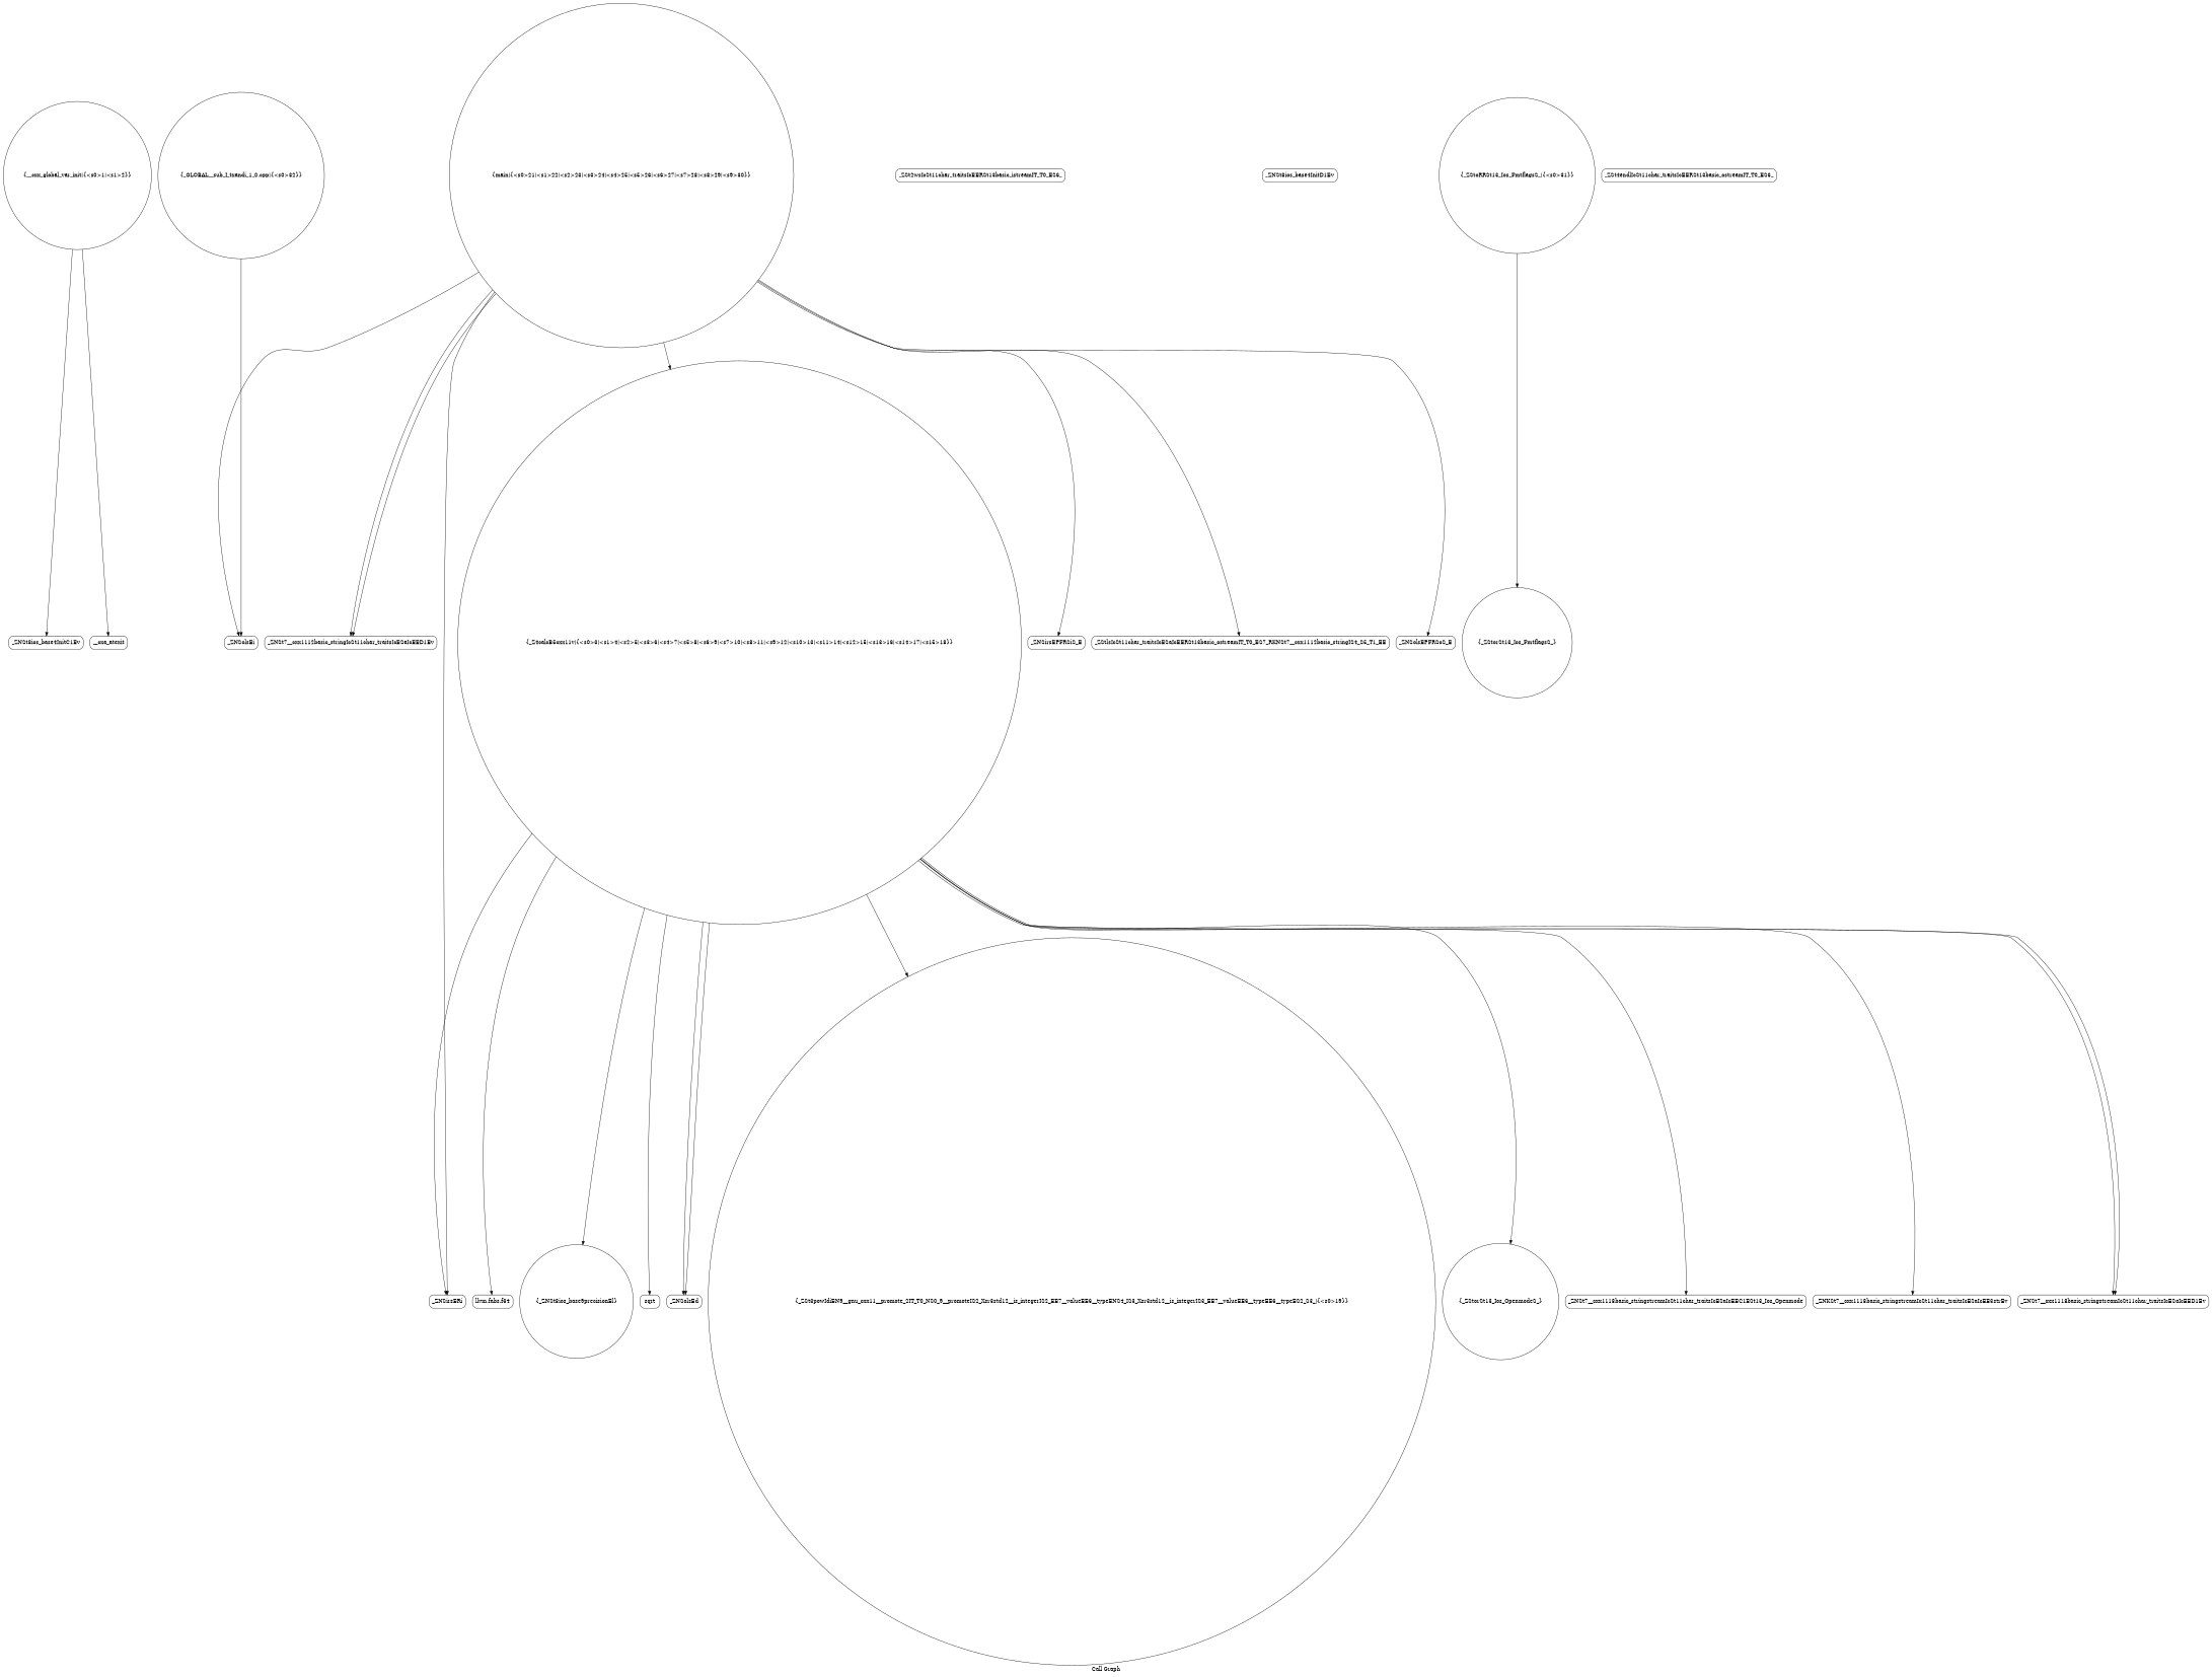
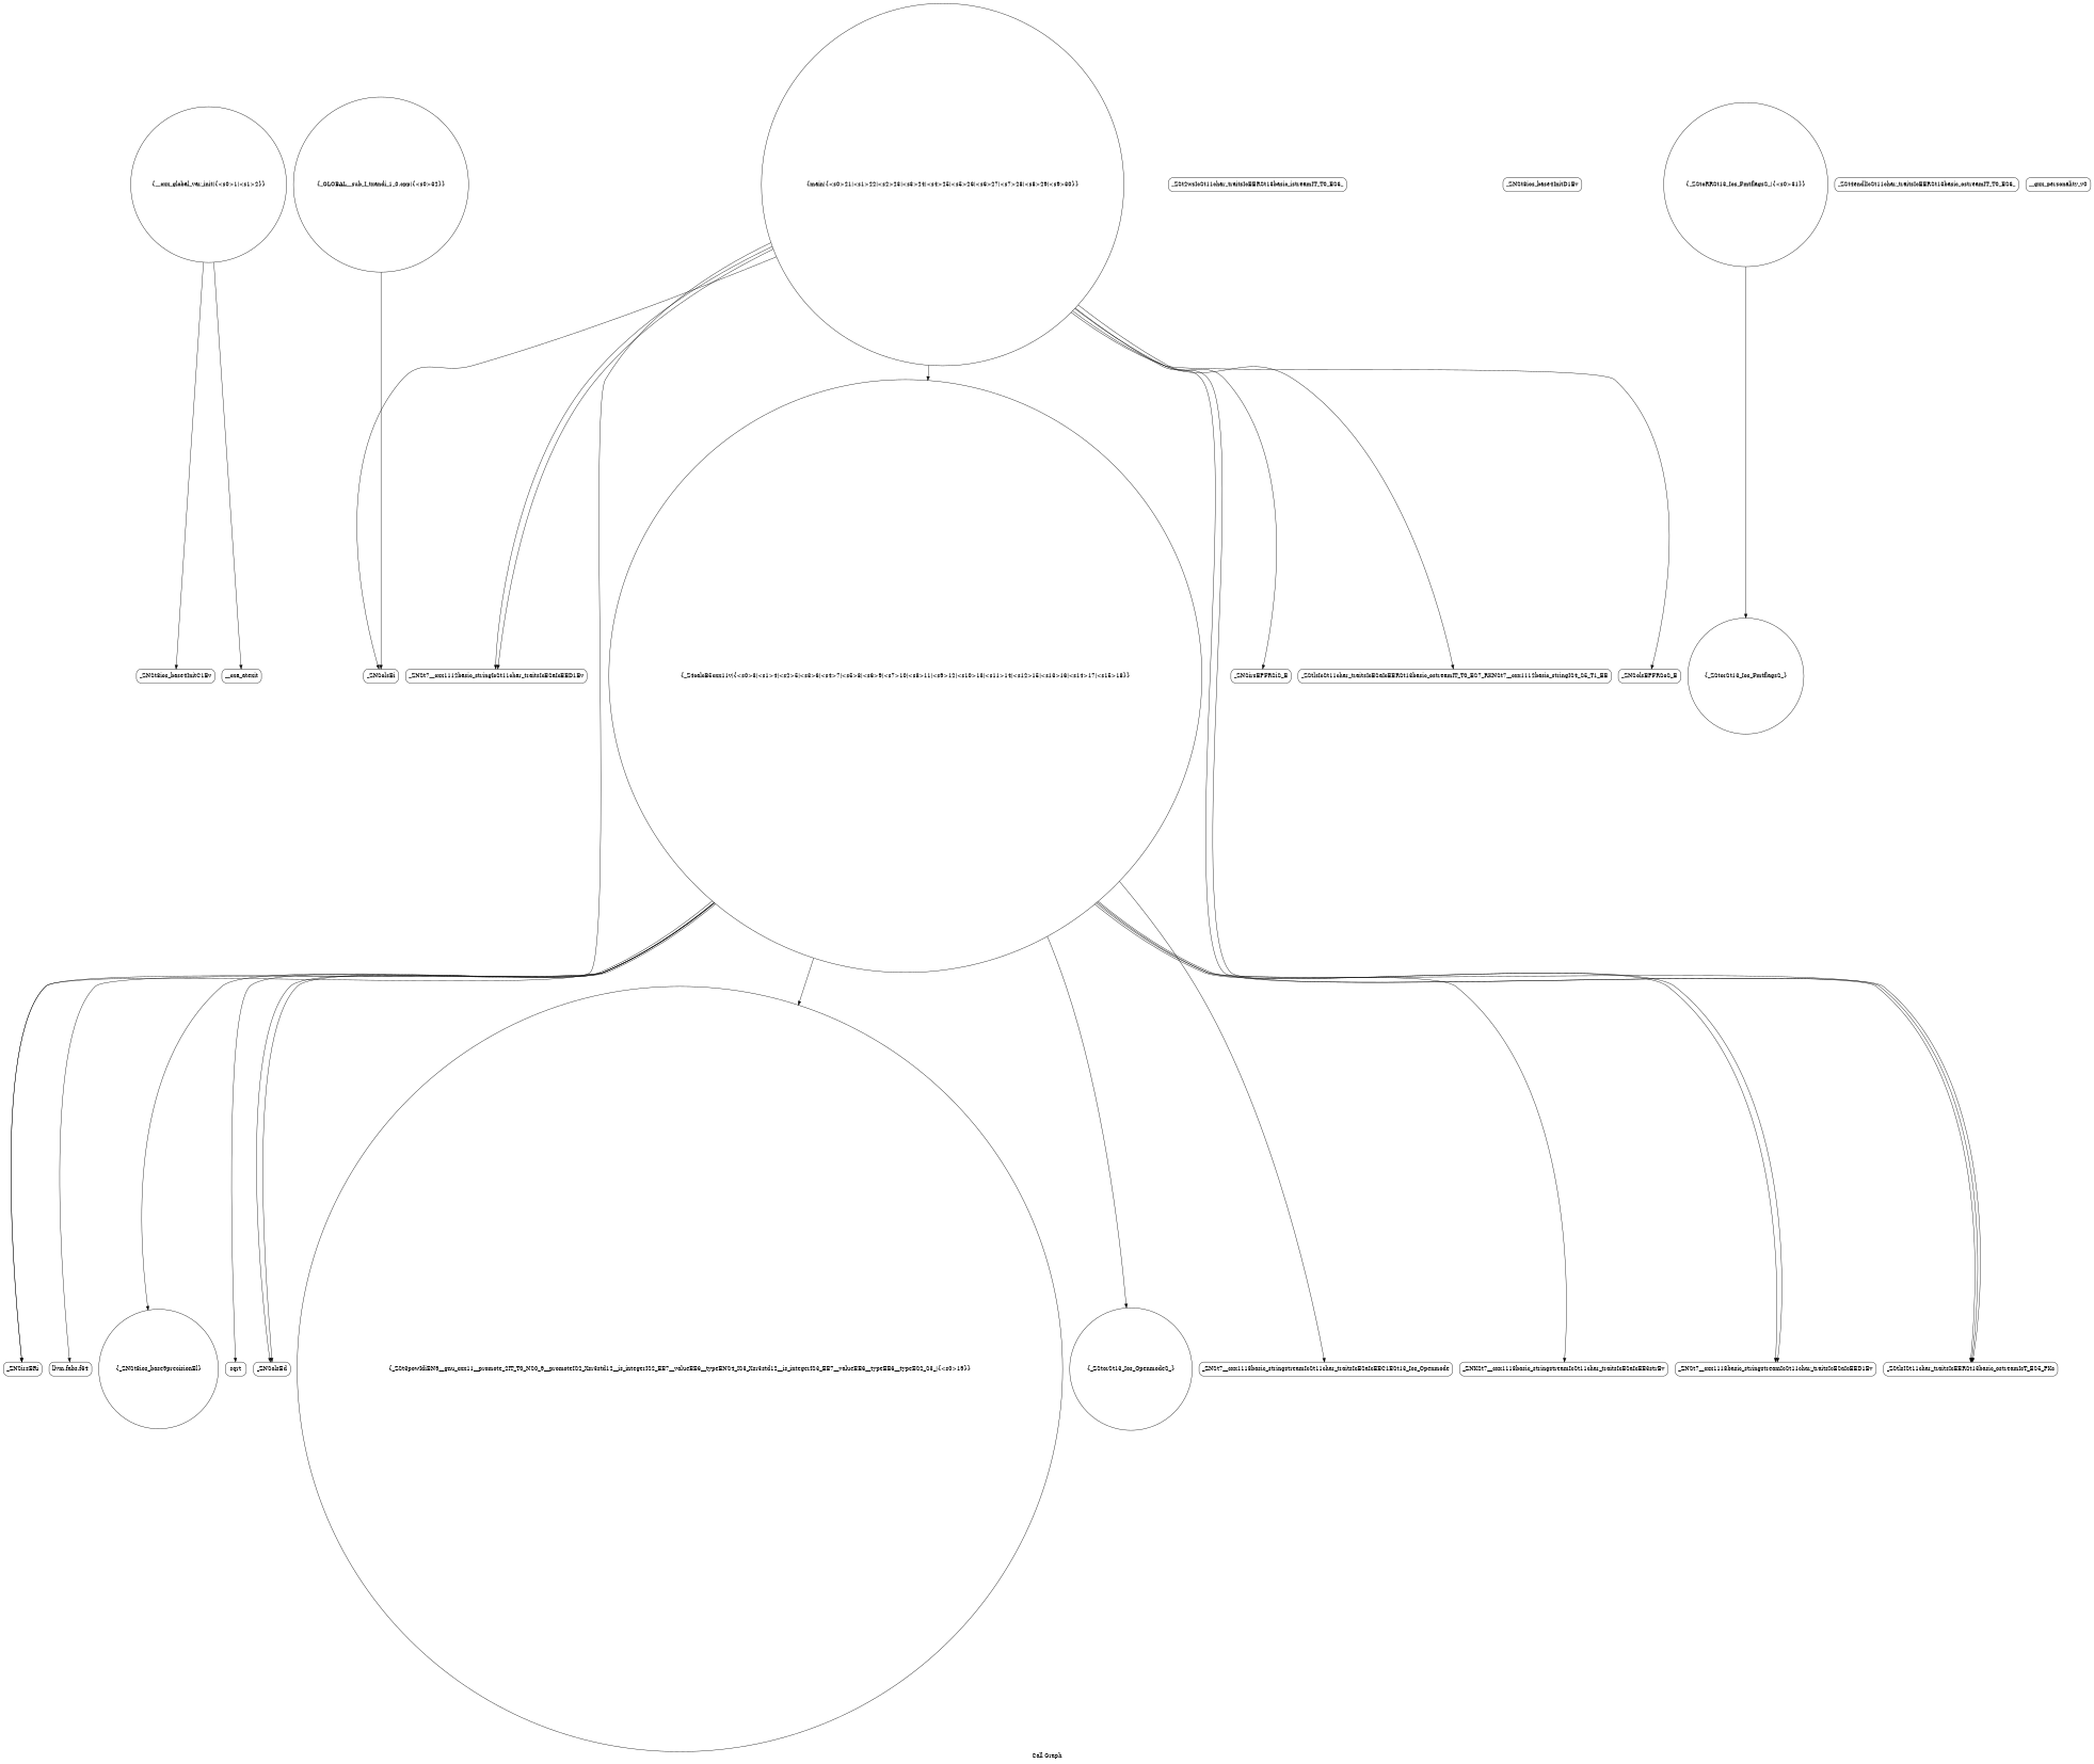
  digraph {
    label="Call Graph"
    node [shape=Mrecord]
    edge [color=black tailport=s0]
    n1 [label="{__cxx_global_var_init|{<s0>1|<s1>2}}" shape=circle]
    n2 [label="{_ZNSt8ios_base4InitC1Ev}"]
    n3 [label="{__cxa_atexit}"]
    n4 [label="{_ZNSt7__cxx1112basic_stringIcSt11char_traitsIcESaIcEED1Ev}"]
    n5 [label="{llvm.fabs.f64}"]
    n6 [label="{_ZNSt8ios_base9precisionEl}" shape=circle]
    n7 [label="{_ZSt2wsIcSt11char_traitsIcEERSt13basic_istreamIT_T0_ES6_}"]
    n8 [label="{_ZNSt8ios_base4InitD1Ev}"]
    n9 [label="{_ZStoRRSt13_Ios_FmtflagsS_|{<s0>31}}" shape=circle]
    n10 [label="{_ZStorSt13_Ios_FmtflagsS_}" shape=circle]
    n11 [label="{sqrt}"]
    n12 [label="{_ZNSolsEd}"]
    n13 [label="{_ZNSolsEi}"]
    n14 [label="{_Z4calcB5cxx11v|{<s0>3|<s1>4|<s2>5|<s3>6|<s4>7|<s5>8|<s6>9|<s7>10|<s8>11|<s9>12|<s10>13|<s11>14|<s12>15|<s13>16|<s14>17|<s15>18}}" shape=circle]
    n15 [label="{_ZNSirsERi}"]
    n16 [label="{_ZSt3powIdiEN9__gnu_cxx11__promote_2IT_T0_NS0_9__promoteIS2_Xsr3std12__is_integerIS2_EE7__valueEE6__typeENS4_IS3_Xsr3std12__is_integerIS3_EE7__valueEE6__typeEE6__typeES2_S3_|{<s0>19}}" shape=circle]
    n17 [label="{_ZStorSt13_Ios_OpenmodeS_}" shape=circle]
    n18 [label="{_ZNSt7__cxx1118basic_stringstreamIcSt11char_traitsIcESaIcEEC1ESt13_Ios_Openmode}"]
+   n19 [label="{_ZStlsISt11char_traitsIcEERSt13basic_ostreamIcT_ES5_PKc}"]
    n20 [label="{_ZNKSt7__cxx1118basic_stringstreamIcSt11char_traitsIcESaIcEE3strEv}"]
    n21 [label="{_ZNSt7__cxx1118basic_stringstreamIcSt11char_traitsIcESaIcEED1Ev}"]
    n22 [label="{_GLOBAL__sub_I_txandi_1_0.cpp|{<s0>32}}" shape=circle]
    n23 [label="{_ZSt4endlIcSt11char_traitsIcEERSt13basic_ostreamIT_T0_ES6_}"]
+   n24 [label="{__gxx_personality_v0}"]
    n25 [label="{_ZNSirsEPFRSiS_E}"]
    n26 [label="{_ZStlsIcSt11char_traitsIcESaIcEERSt13basic_ostreamIT_T0_ES7_RKNSt7__cxx1112basic_stringIS4_S5_T1_EE}"]
    n27 [label="{_ZNSolsEPFRSoS_E}"]
    n28 [label="{main|{<s0>21|<s1>22|<s2>23|<s3>24|<s4>25|<s5>26|<s6>27|<s7>28|<s8>29|<s9>30}}" shape=circle]
    n1 -> n2
    n1 -> n3 [tailport=s1]
    n9 -> n10
    n14 -> n5 [tailport=s3]
    n14 -> n6 [tailport=s9]
    n14 -> n11 [tailport=s5]
    n14 -> n12 [tailport=s10]
    n14 -> n12 [tailport=s12]
    n14 -> n15
    n14 -> n16 [tailport=s4]
    n14 -> n17 [tailport=s6]
    n14 -> n18 [tailport=s7]
+   n14 -> n19 [tailport=s11]
    n14 -> n20 [tailport=s13]
    n14 -> n21 [tailport=s14]
    n14 -> n21 [tailport=s15]
    n22 -> n13
    n28 -> n4 [tailport=s8]
    n28 -> n4 [tailport=s9]
    n28 -> n13 [tailport=s3]
    n28 -> n14 [tailport=s5]
    n28 -> n15
+   n28 -> n19 [tailport=s2]
+   n28 -> n19 [tailport=s4]
    n28 -> n25 [tailport=s1]
    n28 -> n26 [tailport=s6]
    n28 -> n27 [tailport=s7]
  }
